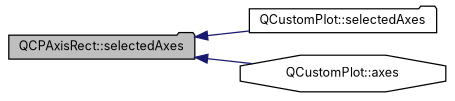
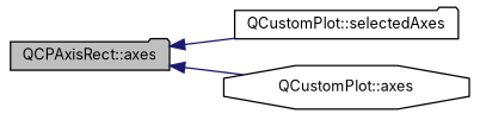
  digraph {
    fontname=Inter
    rankdir=LR
    node [color=black fillcolor=white fontname=Inter fontsize=10 shape=folder style=filled]
    edge [color=midnightblue dir=back fontname=Inter fontsize=10 labelfontname=Helvetica labelfontsize=10 style=solid]
-   n1 [fillcolor=grey75 fontcolor=black height=0.2 label="QCPAxisRect::selectedAxes" width=0.4]
+   n1 [fillcolor=grey75 fontcolor=black height=0.2 label="QCPAxisRect::axes" width=0.4]
    n2 [height=0.2 label="QCustomPlot::selectedAxes" width=0.4]
    n3 [height=0.2 label="QCustomPlot::axes" shape=octagon width=0.4]
    n1 -> n2
    n1 -> n3
  }
